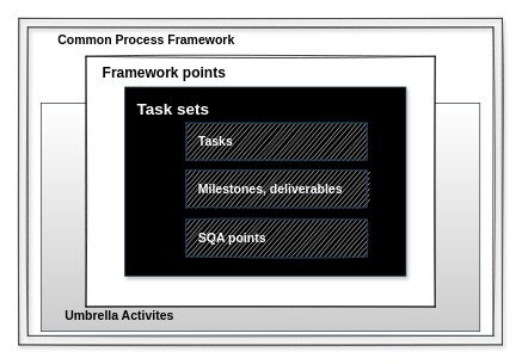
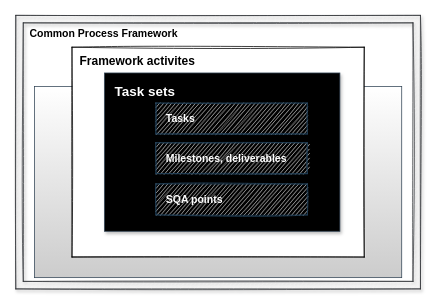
  <mxCell id="0" />
  <mxCell id="1" parent="0" />
  <mxCell id="2" value="" style="verticalLabelPosition=bottom;verticalAlign=top;html=1;shape=mxgraph.basic.frame;dx=10;shadow=1;sketch=1;fillColor=#eeeeee;strokeColor=#36393d;" vertex="1" parent="1"><mxGeometry x="20" y="20" width="540" height="365" as="geometry" /></mxCell>
  <mxCell id="3" value="Object" style="html=1;rounded=0;shadow=0;sketch=0;fillColor=#CCCCCC;strokeColor=#314354;fontColor=#ffffff;gradientColor=#ffffff;gradientDirection=north;" vertex="1" parent="1"><mxGeometry x="45" y="115" width="490" height="255" as="geometry" /></mxCell>
  <mxCell id="4" value="" style="rounded=0;absoluteArcSize=1;html=1;arcSize=10;shadow=0;sketch=1;glass=0;" vertex="1" parent="1"><mxGeometry x="95" y="62.5" width="390" height="280" as="geometry" /></mxCell>
  <mxCell id="5" value="" style="html=1;shape=mxgraph.er.anchor;whiteSpace=wrap;shadow=1;sketch=1;" vertex="1" parent="4"><mxGeometry width="112.5" height="150.862" as="geometry" /></mxCell>
- <mxCell id="6" value="Framework points" style="text;html=1;align=center;verticalAlign=middle;resizable=0;points=[];autosize=1;strokeColor=none;fillColor=none;fontSize=16;fontStyle=1" vertex="1" parent="4"><mxGeometry x="2" y="8.75" width="170" height="20" as="geometry" /></mxCell>
+ <mxCell id="6" value="Framework activites" style="text;html=1;align=center;verticalAlign=middle;resizable=0;points=[];autosize=1;strokeColor=none;fillColor=none;fontSize=16;fontStyle=1" vertex="1" parent="4"><mxGeometry x="2" y="8.75" width="170" height="20" as="geometry" /></mxCell>
  <mxCell id="7" value="" style="rounded=0;absoluteArcSize=1;html=1;arcSize=10;shadow=1;sketch=0;fillColor=#000000;strokeColor=#314354;glass=0;fontColor=#ffffff;" vertex="1" parent="4"><mxGeometry x="43.333" y="34.38" width="314.167" height="211.25" as="geometry" /></mxCell>
  <mxCell id="8" value="" style="html=1;shape=mxgraph.er.anchor;whiteSpace=wrap;rounded=0;shadow=0;sketch=0;" vertex="1" parent="7"><mxGeometry width="157.083" height="211.25" as="geometry" /></mxCell>
  <mxCell id="9" value="&lt;div&gt;&lt;font style=&quot;font-size: 14px&quot;&gt;&lt;b&gt;&amp;nbsp; &amp;nbsp;SQA points&amp;nbsp;&lt;/b&gt;&lt;/font&gt;&lt;/div&gt;" style="rounded=0;absoluteArcSize=1;html=1;arcSize=10;whiteSpace=wrap;points=[];strokeColor=#23445d;fillColor=#eeeeee;shadow=0;sketch=1;align=left;fontColor=#FFFFFF;" vertex="1" parent="7"><mxGeometry x="68.667" y="148.12" width="202.042" height="41.25" as="geometry" /></mxCell>
  <mxCell id="10" value="&lt;font style=&quot;font-size: 14px&quot;&gt;&lt;b&gt;&amp;nbsp; &amp;nbsp;Tasks&lt;/b&gt;&lt;/font&gt;" style="rounded=0;absoluteArcSize=1;html=1;arcSize=10;whiteSpace=wrap;points=[];strokeColor=#23445d;fillColor=#eeeeee;shadow=0;sketch=1;align=left;fontColor=#FFFFFF;" vertex="1" parent="7"><mxGeometry x="68.667" y="40.12" width="202.042" height="41.25" as="geometry" /></mxCell>
  <mxCell id="11" value="&lt;div&gt;&lt;font style=&quot;font-size: 14px&quot;&gt;&lt;b&gt;&amp;nbsp; &amp;nbsp;Milestones, deliverables&lt;/b&gt;&lt;/font&gt;&lt;/div&gt;" style="rounded=0;absoluteArcSize=1;html=1;arcSize=10;whiteSpace=wrap;points=[];strokeColor=#23445d;fillColor=#f5f5f5;shadow=0;sketch=1;align=left;fontColor=#FFFFFF;" vertex="1" parent="7"><mxGeometry x="68.667" y="93.12" width="202.042" height="41.25" as="geometry" /></mxCell>
  <mxCell id="12" value="Task sets" style="text;html=1;align=center;verticalAlign=middle;resizable=0;points=[];autosize=1;strokeColor=none;fillColor=none;fontStyle=1;fontSize=18;fontColor=#FFFFFF;" vertex="1" parent="7"><mxGeometry x="3.667" y="10.12" width="100" height="30" as="geometry" /></mxCell>
- <mxCell id="13" value="&lt;font style=&quot;font-size: 14px&quot;&gt;Common Process Framework&lt;/font&gt;" style="text;html=1;align=center;verticalAlign=middle;resizable=0;points=[];autosize=1;strokeColor=none;fillColor=none;fontStyle=1" vertex="1" parent="1"><mxGeometry x="57" y="35" width="210" height="20" as="geometry" /></mxCell>
- <mxCell id="14" value="&lt;font&gt;Umbrella Activites&lt;/font&gt;" style="text;html=1;align=center;verticalAlign=middle;resizable=0;points=[];autosize=1;strokeColor=none;fillColor=none;fontSize=14;fontColor=#000000;fontStyle=1" vertex="1" parent="1"><mxGeometry x="62" y="342.5" width="140" height="20" as="geometry" /></mxCell>
+ <mxCell id="13" value="&lt;font style=&quot;font-size: 14px&quot;&gt;Common Process Framework&lt;/font&gt;" style="text;html=1;align=center;verticalAlign=middle;resizable=0;points=[];autosize=1;strokeColor=none;fillColor=none;fontStyle=1" vertex="1" parent="1"><mxGeometry x="32" y="35" width="210" height="20" as="geometry" /></mxCell>
